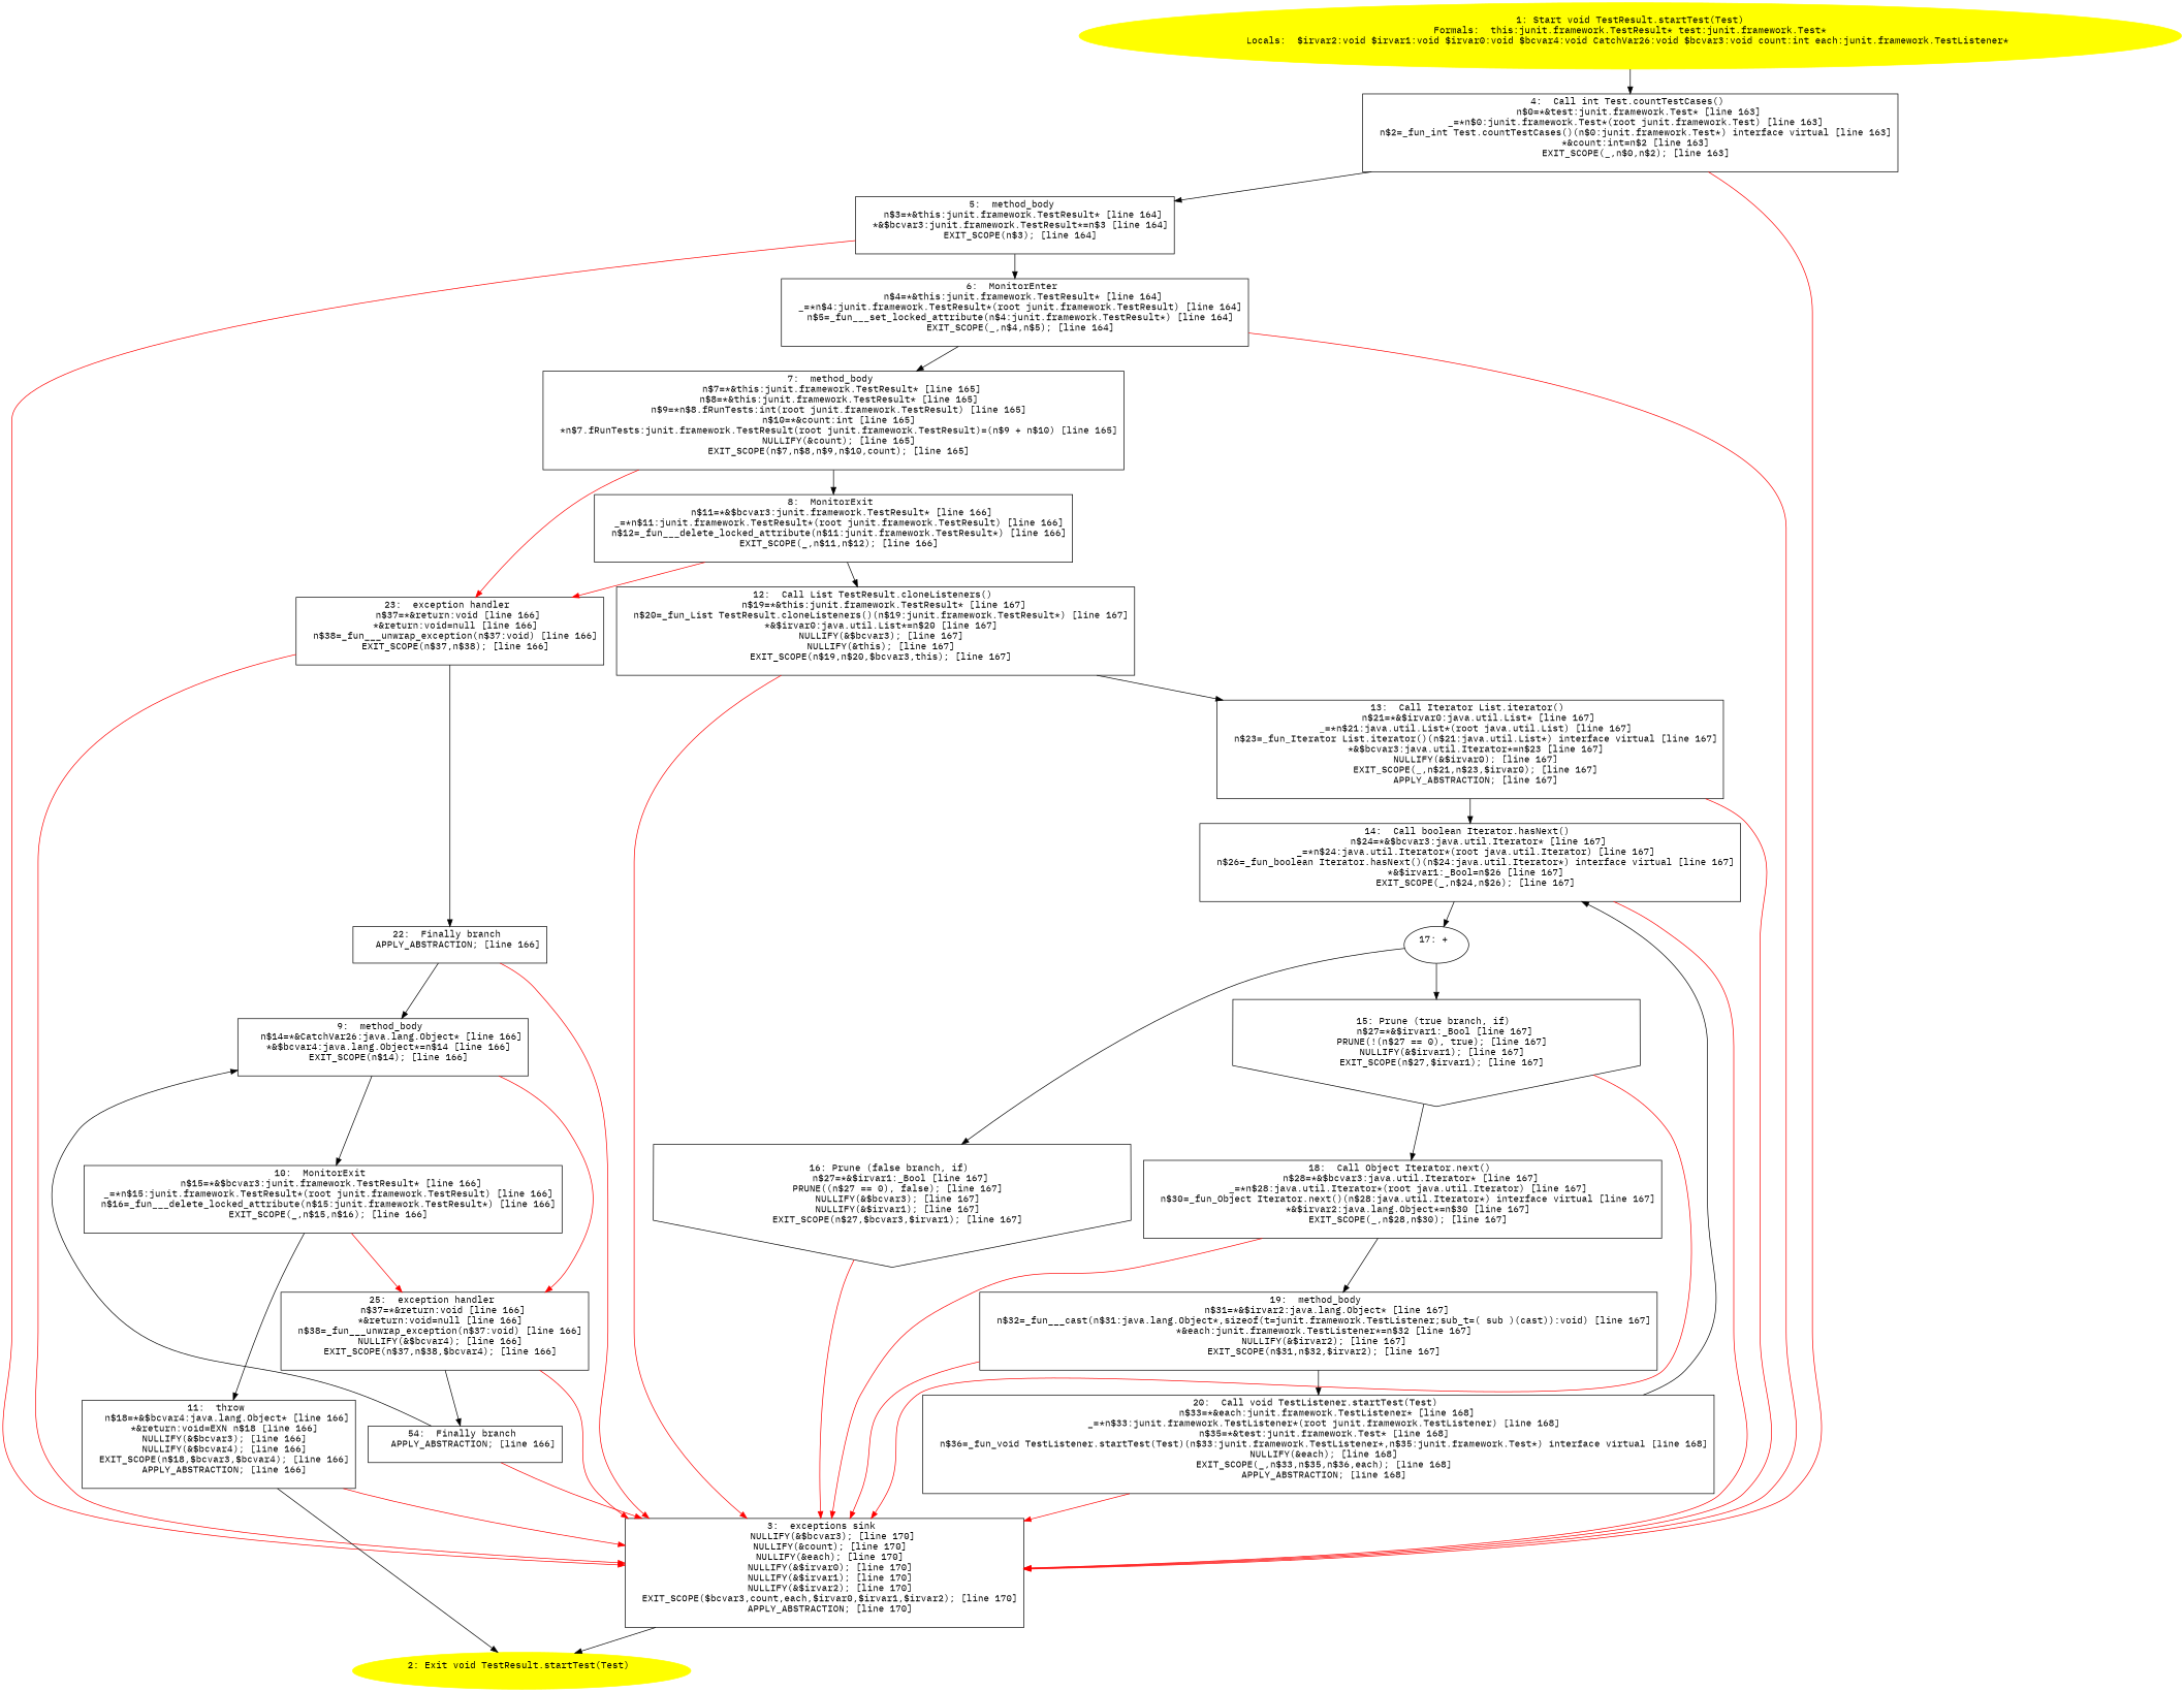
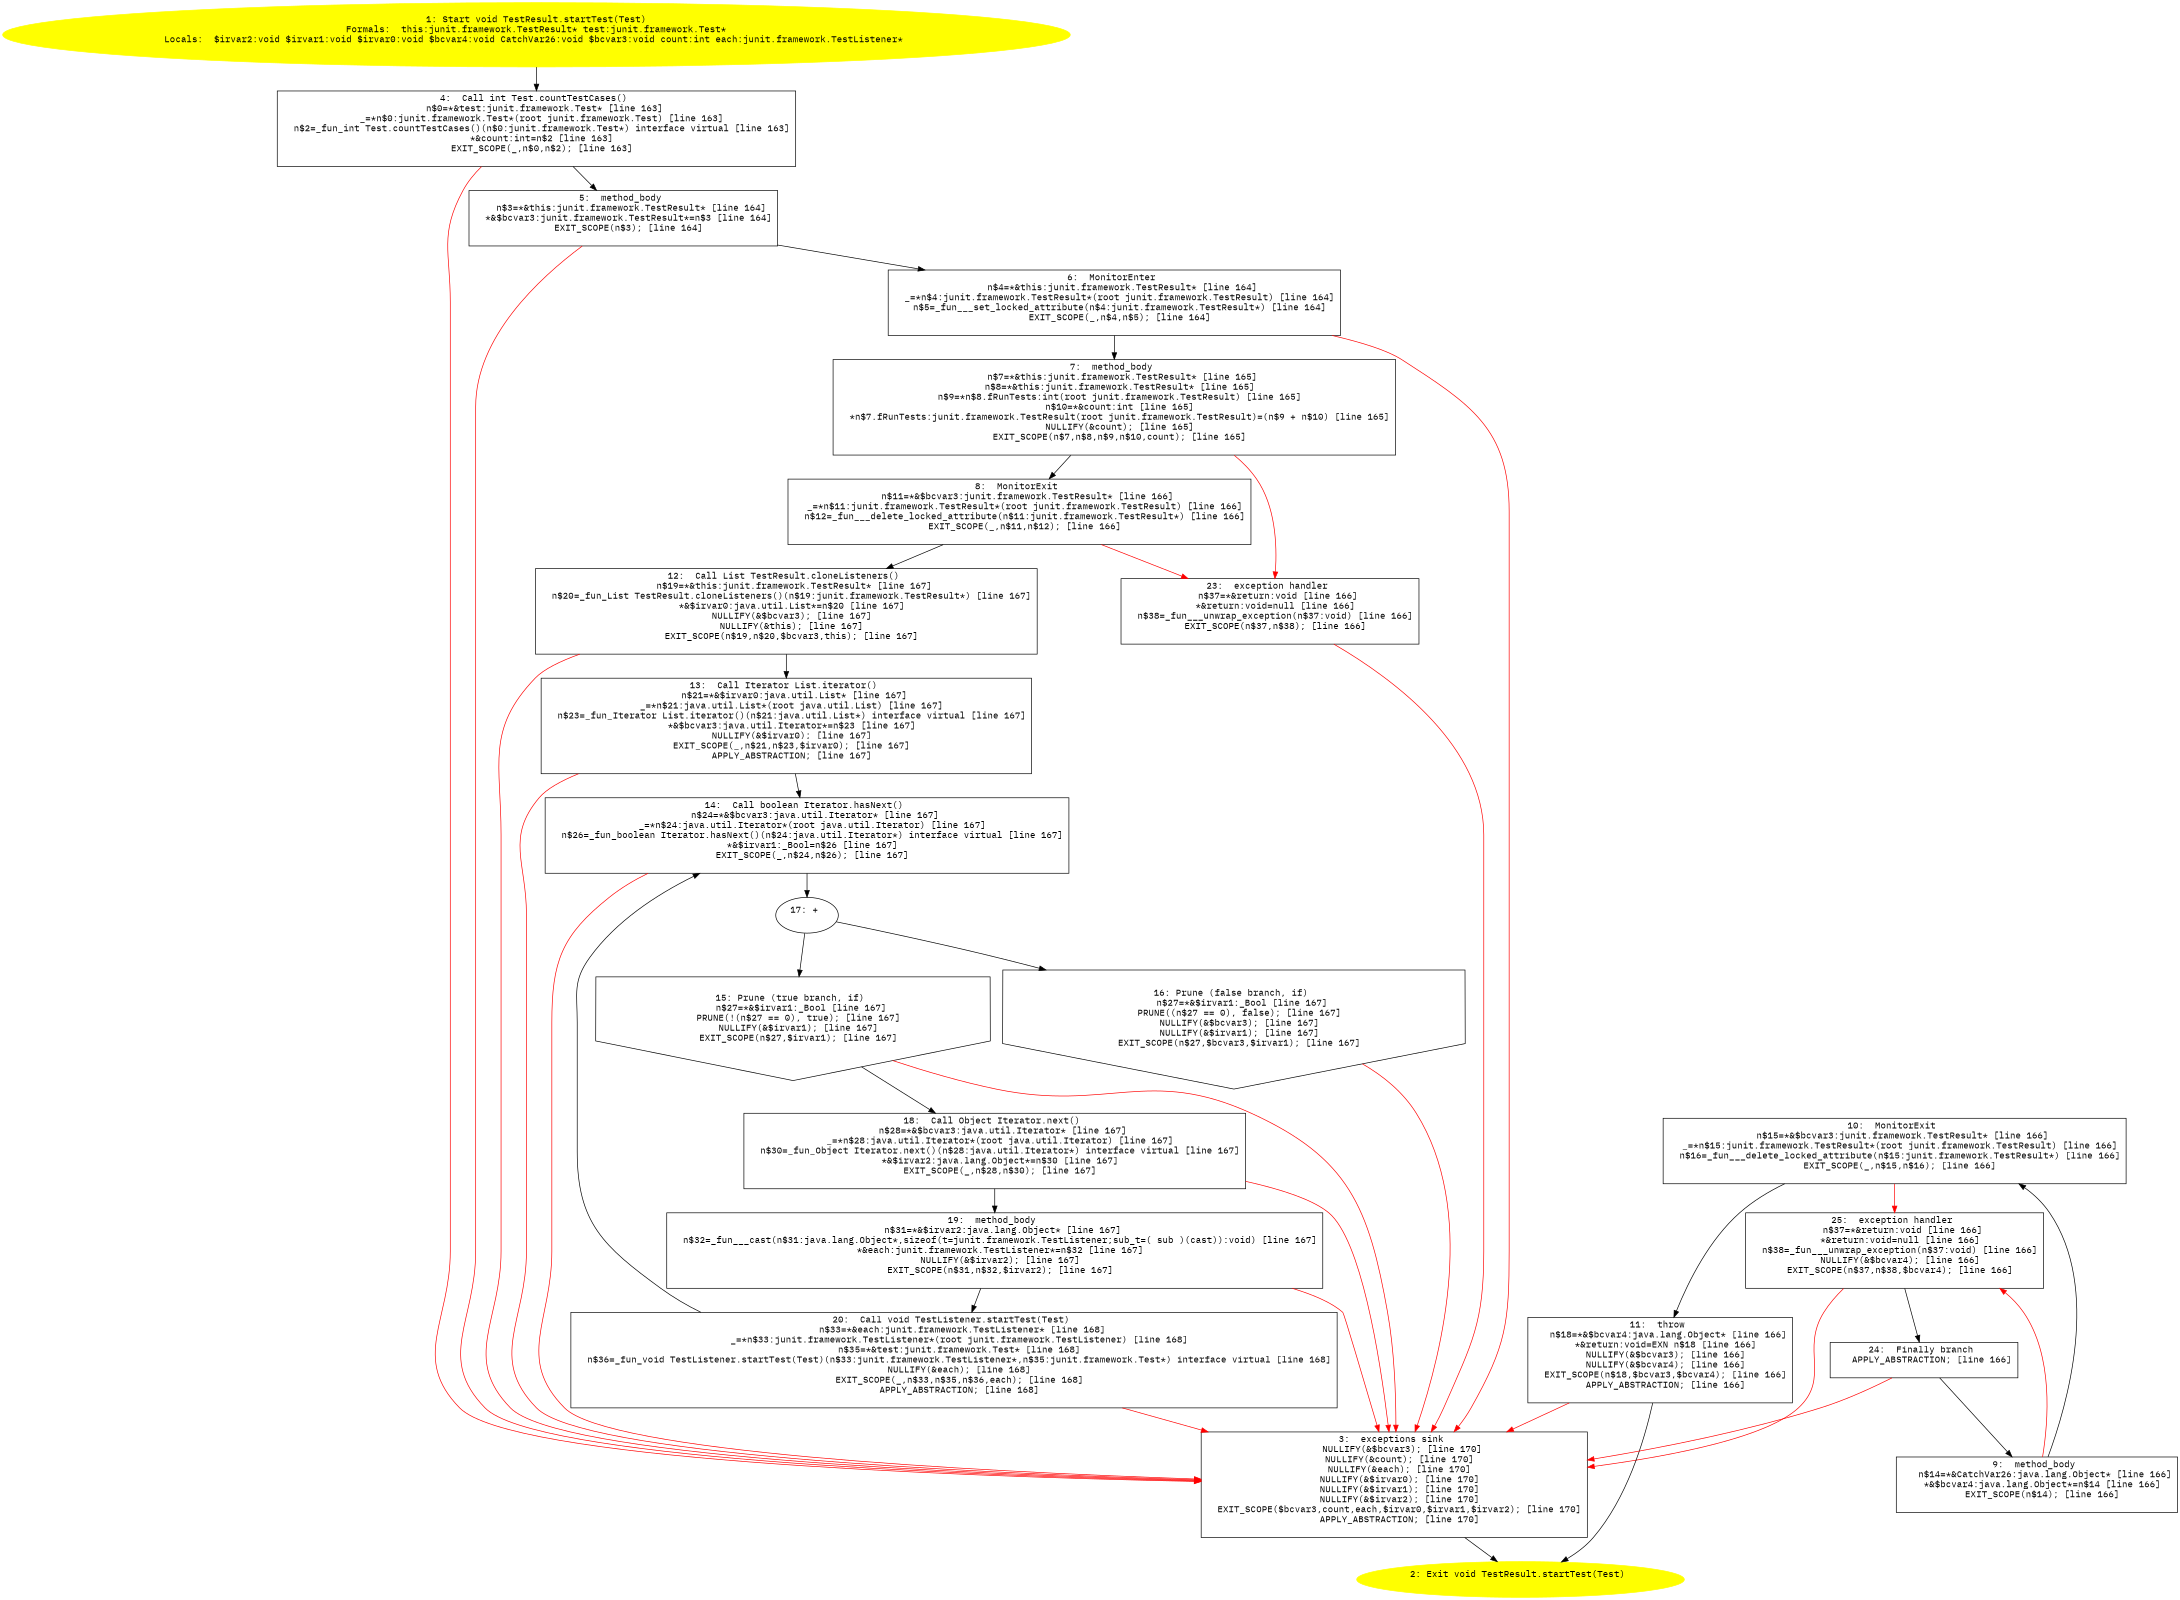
  digraph {
    fontname="IBM Plex Mono"
    node [fontname="IBM Plex Mono" shape=box]
    edge [fontname="IBM Plex Mono"]
    n1 [color=yellow label="1: Start void TestResult.startTest(Test)\nFormals:  this:junit.framework.TestResult* test:junit.framework.Test*\nLocals:  $irvar2:void $irvar1:void $irvar0:void $bcvar4:void CatchVar26:void $bcvar3:void count:int each:junit.framework.TestListener* \n  " style=filled shape=""]
    n2 [label="4:  Call int Test.countTestCases() \n   n$0=*&test:junit.framework.Test* [line 163]\n  _=*n$0:junit.framework.Test*(root junit.framework.Test) [line 163]\n  n$2=_fun_int Test.countTestCases()(n$0:junit.framework.Test*) interface virtual [line 163]\n  *&count:int=n$2 [line 163]\n  EXIT_SCOPE(_,n$0,n$2); [line 163]\n "]
    n3 [label="3:  exceptions sink \n   NULLIFY(&$bcvar3); [line 170]\n  NULLIFY(&count); [line 170]\n  NULLIFY(&each); [line 170]\n  NULLIFY(&$irvar0); [line 170]\n  NULLIFY(&$irvar1); [line 170]\n  NULLIFY(&$irvar2); [line 170]\n  EXIT_SCOPE($bcvar3,count,each,$irvar0,$irvar1,$irvar2); [line 170]\n  APPLY_ABSTRACTION; [line 170]\n "]
    n4 [label="5:  method_body \n   n$3=*&this:junit.framework.TestResult* [line 164]\n  *&$bcvar3:junit.framework.TestResult*=n$3 [line 164]\n  EXIT_SCOPE(n$3); [line 164]\n "]
    n5 [color=yellow label="2: Exit void TestResult.startTest(Test) \n  " style=filled shape=""]
    n6 [label="6:  MonitorEnter \n   n$4=*&this:junit.framework.TestResult* [line 164]\n  _=*n$4:junit.framework.TestResult*(root junit.framework.TestResult) [line 164]\n  n$5=_fun___set_locked_attribute(n$4:junit.framework.TestResult*) [line 164]\n  EXIT_SCOPE(_,n$4,n$5); [line 164]\n "]
    n7 [label="7:  method_body \n   n$7=*&this:junit.framework.TestResult* [line 165]\n  n$8=*&this:junit.framework.TestResult* [line 165]\n  n$9=*n$8.fRunTests:int(root junit.framework.TestResult) [line 165]\n  n$10=*&count:int [line 165]\n  *n$7.fRunTests:junit.framework.TestResult(root junit.framework.TestResult)=(n$9 + n$10) [line 165]\n  NULLIFY(&count); [line 165]\n  EXIT_SCOPE(n$7,n$8,n$9,n$10,count); [line 165]\n "]
    n8 [label="8:  MonitorExit \n   n$11=*&$bcvar3:junit.framework.TestResult* [line 166]\n  _=*n$11:junit.framework.TestResult*(root junit.framework.TestResult) [line 166]\n  n$12=_fun___delete_locked_attribute(n$11:junit.framework.TestResult*) [line 166]\n  EXIT_SCOPE(_,n$11,n$12); [line 166]\n "]
    n9 [label="23:  exception handler \n   n$37=*&return:void [line 166]\n  *&return:void=null [line 166]\n  n$38=_fun___unwrap_exception(n$37:void) [line 166]\n  EXIT_SCOPE(n$37,n$38); [line 166]\n "]
    n10 [label="12:  Call List TestResult.cloneListeners() \n   n$19=*&this:junit.framework.TestResult* [line 167]\n  n$20=_fun_List TestResult.cloneListeners()(n$19:junit.framework.TestResult*) [line 167]\n  *&$irvar0:java.util.List*=n$20 [line 167]\n  NULLIFY(&$bcvar3); [line 167]\n  NULLIFY(&this); [line 167]\n  EXIT_SCOPE(n$19,n$20,$bcvar3,this); [line 167]\n "]
-   n11 [label="22:  Finally branch \n   APPLY_ABSTRACTION; [line 166]\n "]
    n12 [label="13:  Call Iterator List.iterator() \n   n$21=*&$irvar0:java.util.List* [line 167]\n  _=*n$21:java.util.List*(root java.util.List) [line 167]\n  n$23=_fun_Iterator List.iterator()(n$21:java.util.List*) interface virtual [line 167]\n  *&$bcvar3:java.util.Iterator*=n$23 [line 167]\n  NULLIFY(&$irvar0); [line 167]\n  EXIT_SCOPE(_,n$21,n$23,$irvar0); [line 167]\n  APPLY_ABSTRACTION; [line 167]\n "]
    n13 [label="9:  method_body \n   n$14=*&CatchVar26:java.lang.Object* [line 166]\n  *&$bcvar4:java.lang.Object*=n$14 [line 166]\n  EXIT_SCOPE(n$14); [line 166]\n "]
    n14 [label="14:  Call boolean Iterator.hasNext() \n   n$24=*&$bcvar3:java.util.Iterator* [line 167]\n  _=*n$24:java.util.Iterator*(root java.util.Iterator) [line 167]\n  n$26=_fun_boolean Iterator.hasNext()(n$24:java.util.Iterator*) interface virtual [line 167]\n  *&$irvar1:_Bool=n$26 [line 167]\n  EXIT_SCOPE(_,n$24,n$26); [line 167]\n "]
    n15 [label="10:  MonitorExit \n   n$15=*&$bcvar3:junit.framework.TestResult* [line 166]\n  _=*n$15:junit.framework.TestResult*(root junit.framework.TestResult) [line 166]\n  n$16=_fun___delete_locked_attribute(n$15:junit.framework.TestResult*) [line 166]\n  EXIT_SCOPE(_,n$15,n$16); [line 166]\n "]
    n16 [label="25:  exception handler \n   n$37=*&return:void [line 166]\n  *&return:void=null [line 166]\n  n$38=_fun___unwrap_exception(n$37:void) [line 166]\n  NULLIFY(&$bcvar4); [line 166]\n  EXIT_SCOPE(n$37,n$38,$bcvar4); [line 166]\n "]
    n17 [label="11:  throw \n   n$18=*&$bcvar4:java.lang.Object* [line 166]\n  *&return:void=EXN n$18 [line 166]\n  NULLIFY(&$bcvar3); [line 166]\n  NULLIFY(&$bcvar4); [line 166]\n  EXIT_SCOPE(n$18,$bcvar3,$bcvar4); [line 166]\n  APPLY_ABSTRACTION; [line 166]\n "]
-   n18 [label="54:  Finally branch \n   APPLY_ABSTRACTION; [line 166]\n "]
+   n18 [label="24:  Finally branch \n   APPLY_ABSTRACTION; [line 166]\n "]
    n19 [label="17: + \n  " shape=""]
    n20 [label="15: Prune (true branch, if) \n   n$27=*&$irvar1:_Bool [line 167]\n  PRUNE(!(n$27 == 0), true); [line 167]\n  NULLIFY(&$irvar1); [line 167]\n  EXIT_SCOPE(n$27,$irvar1); [line 167]\n " shape=invhouse]
    n21 [label="16: Prune (false branch, if) \n   n$27=*&$irvar1:_Bool [line 167]\n  PRUNE((n$27 == 0), false); [line 167]\n  NULLIFY(&$bcvar3); [line 167]\n  NULLIFY(&$irvar1); [line 167]\n  EXIT_SCOPE(n$27,$bcvar3,$irvar1); [line 167]\n " shape=invhouse]
    n22 [label="18:  Call Object Iterator.next() \n   n$28=*&$bcvar3:java.util.Iterator* [line 167]\n  _=*n$28:java.util.Iterator*(root java.util.Iterator) [line 167]\n  n$30=_fun_Object Iterator.next()(n$28:java.util.Iterator*) interface virtual [line 167]\n  *&$irvar2:java.lang.Object*=n$30 [line 167]\n  EXIT_SCOPE(_,n$28,n$30); [line 167]\n "]
    n23 [label="19:  method_body \n   n$31=*&$irvar2:java.lang.Object* [line 167]\n  n$32=_fun___cast(n$31:java.lang.Object*,sizeof(t=junit.framework.TestListener;sub_t=( sub )(cast)):void) [line 167]\n  *&each:junit.framework.TestListener*=n$32 [line 167]\n  NULLIFY(&$irvar2); [line 167]\n  EXIT_SCOPE(n$31,n$32,$irvar2); [line 167]\n "]
    n24 [label="20:  Call void TestListener.startTest(Test) \n   n$33=*&each:junit.framework.TestListener* [line 168]\n  _=*n$33:junit.framework.TestListener*(root junit.framework.TestListener) [line 168]\n  n$35=*&test:junit.framework.Test* [line 168]\n  n$36=_fun_void TestListener.startTest(Test)(n$33:junit.framework.TestListener*,n$35:junit.framework.Test*) interface virtual [line 168]\n  NULLIFY(&each); [line 168]\n  EXIT_SCOPE(_,n$33,n$35,n$36,each); [line 168]\n  APPLY_ABSTRACTION; [line 168]\n "]
    n1 -> n2
    n2 -> n3 [color=red]
    n2 -> n4
    n3 -> n5
    n4 -> n3 [color=red]
    n4 -> n6
    n6 -> n3 [color=red]
    n6 -> n7
    n7 -> n8
    n7 -> n9 [color=red]
    n8 -> n9 [color=red]
    n8 -> n10
    n9 -> n3 [color=red]
-   n9 -> n11
    n10 -> n3 [color=red]
    n10 -> n12
-   n11 -> n3 [color=red]
-   n11 -> n13
    n12 -> n3 [color=red]
    n12 -> n14
    n13 -> n15
    n13 -> n16 [color=red]
    n14 -> n3 [color=red]
    n14 -> n19
    n15 -> n16 [color=red]
    n15 -> n17
    n16 -> n3 [color=red]
    n16 -> n18
    n17 -> n3 [color=red]
    n17 -> n5
    n18 -> n3 [color=red]
    n18 -> n13
    n19 -> n20
    n19 -> n21
    n20 -> n3 [color=red]
    n20 -> n22
    n21 -> n3 [color=red]
    n22 -> n3 [color=red]
    n22 -> n23
    n23 -> n3 [color=red]
    n23 -> n24
    n24 -> n3 [color=red]
    n24 -> n14
  }
